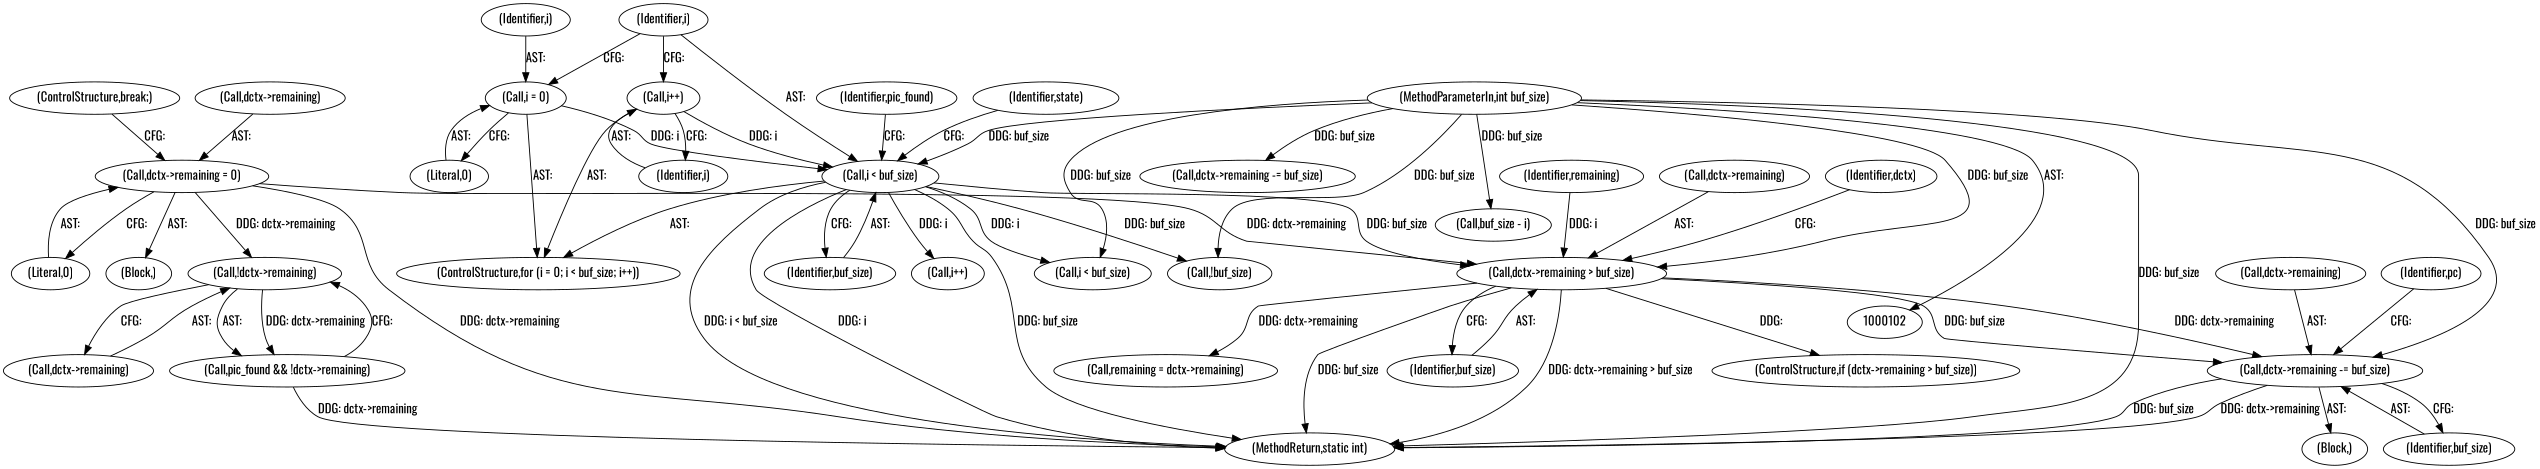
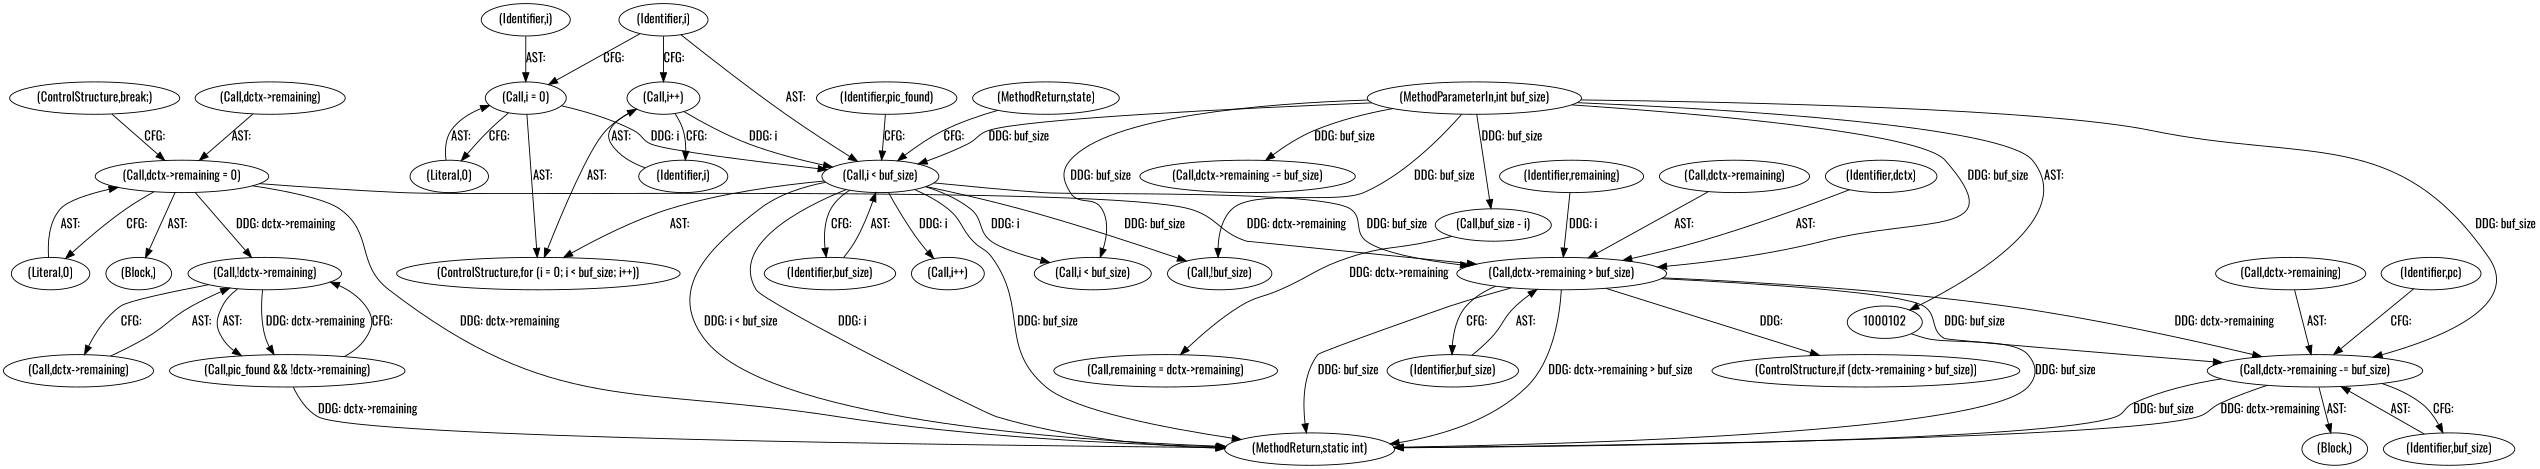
  digraph {
    fontname=Oswald
    node [fontname=Oswald]
    edge [fontname=Oswald]
    n1 [label="(Call,dctx->remaining -= buf_size)"]
    n2 [label="(Identifier,buf_size)"]
    n3 [label="(MethodReturn,static int)"]
    n4 [label="(Block,)"]
    n5 [label="(Call,dctx->remaining > buf_size)"]
    n6 [label="(Call,remaining = dctx->remaining)"]
    n7 [label="(ControlStructure,if (dctx->remaining > buf_size))"]
    n8 [label="(Identifier,buf_size)"]
    n9 [label="(Call,dctx->remaining = 0)"]
    n10 [label="(Call,!dctx->remaining)"]
    n11 [label="(Block,)"]
    n12 [label="(Literal,0)"]
    n13 [label="(Call,dctx->remaining)"]
    n14 [label="(Call,pic_found && !dctx->remaining)"]
    n15 [label="(Call,i < buf_size)"]
    n16 [label="(ControlStructure,for (i = 0; i < buf_size; i++))"]
    n17 [label="(Call,i < buf_size)"]
    n18 [label="(Identifier,buf_size)"]
    n19 [label="(Call,i++)"]
    n20 [label="(Call,!buf_size)"]
    n21 [label="(Call,i = 0)"]
    n22 [label="(Literal,0)"]
    n23 [label="(Call,i++)"]
    n24 [label="(Identifier,i)"]
    n25 [label="(MethodParameterIn,int buf_size)"]
    n26 [label="(Call,dctx->remaining -= buf_size)"]
    n27 [label="(Call,buf_size - i)"]
    1000102
    n29 [label="(Identifier,i)"]
    n30 [label="(ControlStructure,break;)"]
    n31 [label="(Call,dctx->remaining)"]
    n32 [label="(Call,dctx->remaining)"]
-   n33 [label="(Identifier,state)"]
+   n33 [label="(MethodReturn,state)"]
    n34 [label="(Identifier,dctx)"]
    n35 [label="(Identifier,remaining)"]
    n36 [label="(Identifier,i)"]
    n37 [label="(Identifier,pc)"]
    n38 [label="(Call,dctx->remaining)"]
    n39 [label="(Identifier,pic_found)"]
    n1 -> n2 [label="CFG: "]
    n1 -> n3 [label="DDG: dctx->remaining"]
    n1 -> n3 [label="DDG: buf_size"]
    n1 -> n4 [label="AST: "]
    n2 -> n1 [label="AST: "]
    n5 -> n1 [label="DDG: buf_size"]
    n5 -> n1 [label="DDG: dctx->remaining"]
    n5 -> n3 [label="DDG: buf_size"]
    n5 -> n3 [label="DDG: dctx->remaining > buf_size"]
-   n5 -> n6 [label="DDG: dctx->remaining"]
+   n27 -> n6 [label="DDG: dctx->remaining"]
    n5 -> n7 [label="DDG: "]
    n5 -> n8 [label="CFG: "]
    n8 -> n5 [label="AST: "]
    n9 -> n3 [label="DDG: dctx->remaining"]
    n9 -> n5 [label="DDG: dctx->remaining"]
    n9 -> n10 [label="DDG: dctx->remaining"]
    n9 -> n11 [label="AST: "]
    n9 -> n12 [label="CFG: "]
    n10 -> n13 [label="CFG: "]
    n10 -> n14 [label="AST: "]
    n10 -> n14 [label="DDG: dctx->remaining"]
    n12 -> n9 [label="AST: "]
    n13 -> n10 [label="AST: "]
    n14 -> n3 [label="DDG: dctx->remaining"]
    n14 -> n10 [label="CFG: "]
    n15 -> n3 [label="DDG: i"]
    n15 -> n3 [label="DDG: buf_size"]
    n15 -> n3 [label="DDG: i < buf_size"]
    n15 -> n5 [label="DDG: buf_size"]
    n15 -> n16 [label="AST: "]
    n15 -> n17 [label="DDG: i"]
    n15 -> n18 [label="CFG: "]
    n15 -> n19 [label="DDG: i"]
    n15 -> n20 [label="DDG: buf_size"]
    n18 -> n15 [label="AST: "]
    n21 -> n15 [label="DDG: i"]
    n21 -> n16 [label="AST: "]
    n21 -> n22 [label="CFG: "]
    n22 -> n21 [label="AST: "]
    n23 -> n15 [label="DDG: i"]
    n23 -> n16 [label="AST: "]
    n23 -> n24 [label="CFG: "]
    n24 -> n23 [label="AST: "]
    n25 -> n1 [label="DDG: buf_size"]
-   n25 -> n3 [label="DDG: buf_size"]
+   1000102 -> n3 [label="DDG: buf_size"]
    n25 -> n5 [label="DDG: buf_size"]
    n25 -> n15 [label="DDG: buf_size"]
    n25 -> n17 [label="DDG: buf_size"]
    n25 -> n20 [label="DDG: buf_size"]
    n25 -> n26 [label="DDG: buf_size"]
    n25 -> n27 [label="DDG: buf_size"]
    n25 -> 1000102 [label="AST: "]
    n29 -> n15 [label="AST: "]
    n29 -> n21 [label="CFG: "]
    n29 -> n23 [label="CFG: "]
    n30 -> n9 [label="CFG: "]
    n31 -> n1 [label="AST: "]
    n32 -> n9 [label="AST: "]
    n33 -> n15 [label="CFG: "]
-   n34 -> n5 [label="CFG: "]
+   n34 -> n5 [label="AST: "]
    n35 -> n5 [label="DDG: i"]
    n36 -> n21 [label="AST: "]
    n37 -> n1 [label="CFG: "]
    n38 -> n5 [label="AST: "]
    n39 -> n15 [label="CFG: "]
  }
